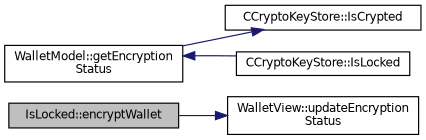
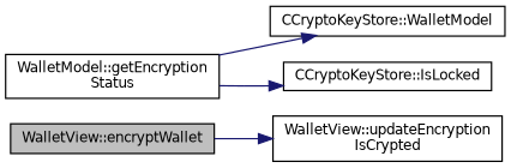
  digraph {
    rankdir=LR
    node [color=black fillcolor=white fontname=Helvetica fontsize=10 shape=record style=filled]
    edge [color=midnightblue fontname=Helvetica fontsize=10 labelfontname=Helvetica labelfontsize=10 style=solid]
-   n1 [fillcolor=grey75 fontcolor=black height=0.2 label="IsLocked::encryptWallet" width=0.4]
-   n2 [height=0.2 label="WalletView::updateEncryption\lStatus" width=0.4]
+   n1 [fillcolor=grey75 fontcolor=black height=0.2 label="WalletView::encryptWallet" width=0.4]
+   n2 [height=0.2 label="WalletView::updateEncryption\lIsCrypted" width=0.4]
    n3 [height=0.2 label="WalletModel::getEncryption\lStatus" width=0.4]
-   n4 [height=0.2 label="CCryptoKeyStore::IsCrypted" width=0.4]
+   n4 [height=0.2 label="CCryptoKeyStore::WalletModel" width=0.4]
    n5 [height=0.2 label="CCryptoKeyStore::IsLocked" width=0.4]
    n1 -> n2
    n3 -> n4
-   n5 -> n3
+   n3 -> n5
  }
